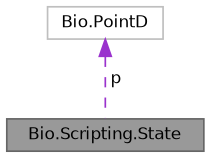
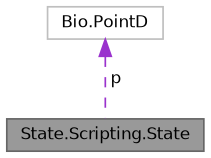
  digraph {
    node [fontname=Helvetica fontsize=10 shape=box style=filled]
-   n1 [color=gray40 fillcolor=grey60 fontcolor=black height=0.2 label="Bio.Scripting.State" width=0.4]
+   n1 [color=gray40 fillcolor=grey60 fontcolor=black height=0.2 label="State.Scripting.State" width=0.4]
    n2 [color=grey75 fillcolor=white height=0.2 label="Bio.PointD" width=0.4]
    n2 -> n1 [color=darkorchid3 dir=back fontname=Helvetica fontsize=10 label=" p" labelfontname=Helvetica labelfontsize=10 style=dashed]
  }
